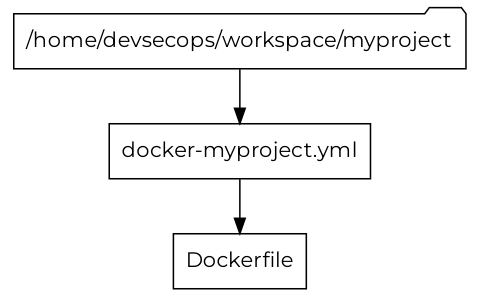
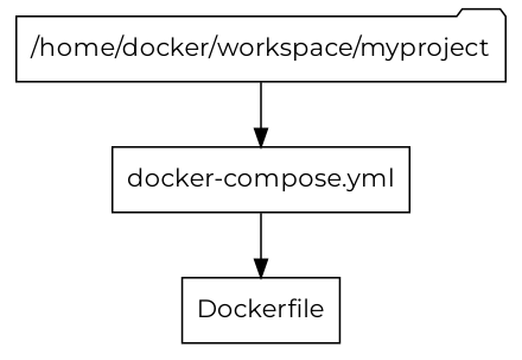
  digraph {
    fontname=Montserrat
    node [fontname=Montserrat fontsize=14 shape=box]
    edge [fontname=Montserrat fontsize=10]
-   n1 [label="/home/devsecops/workspace/myproject" shape=folder]
-   n2 [label="docker-myproject.yml"]
+   n1 [label="/home/docker/workspace/myproject" shape=folder]
+   n2 [label="docker-compose.yml"]
    n3 [label=Dockerfile]
    n1 -> n2
    n2 -> n3
  }
